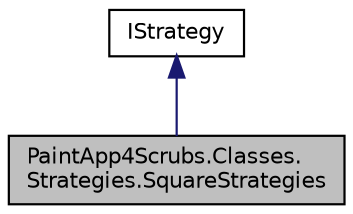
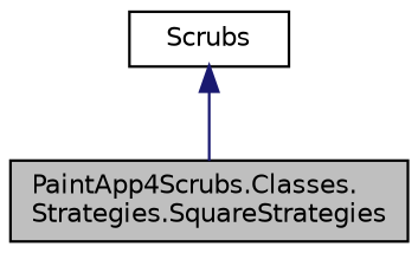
  digraph {
    node [color=black fontname=Helvetica fontsize=10 shape=record style=filled]
    n1 [fillcolor=grey75 fontcolor=black height=0.2 label="PaintApp4Scrubs.Classes.\lStrategies.SquareStrategies" width=0.4]
-   n2 [fillcolor=white height=0.2 label=IStrategy width=0.4]
+   n2 [fillcolor=white height=0.2 label=Scrubs width=0.4]
    n2 -> n1 [color=midnightblue dir=back fontname=Helvetica fontsize=10 labelfontname=Helvetica labelfontsize=10 style=solid]
  }
